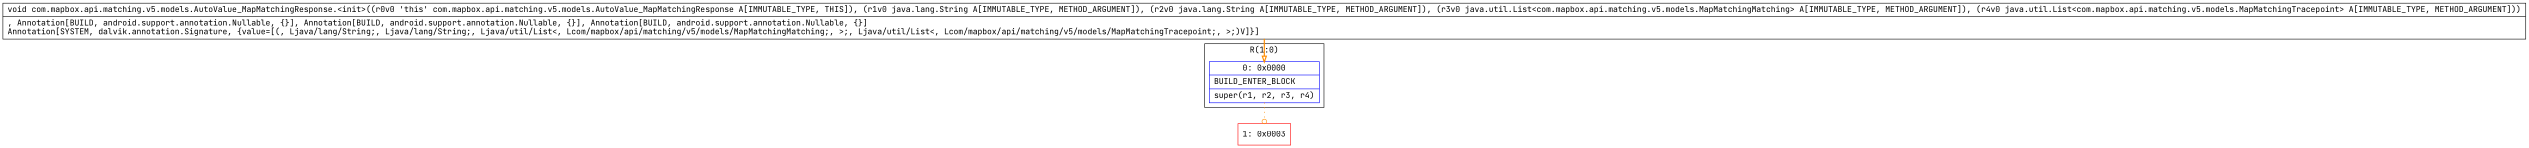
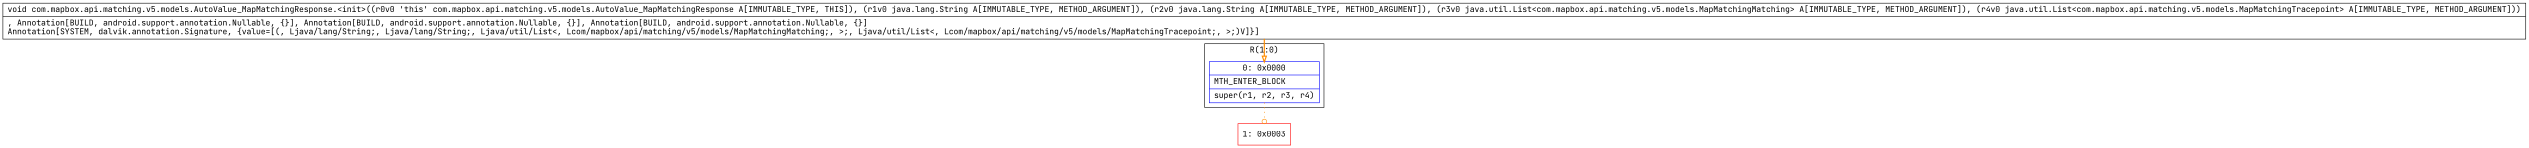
  digraph {
    fontname="JetBrains Mono"
    node [shape=record fontname="JetBrains Mono"]
    edge [color=darkorange fontname="JetBrains Mono"]
-   n1 [color=blue label="{0\:\ 0x0000|BUILD_ENTER_BLOCK\l|super(r1, r2, r3, r4)\l}"]
+   n1 [color=blue label="{0\:\ 0x0000|MTH_ENTER_BLOCK\l|super(r1, r2, r3, r4)\l}"]
    n2 [color=red label="{1\:\ 0x0003}"]
    n3 [label="{void com.mapbox.api.matching.v5.models.AutoValue_MapMatchingResponse.\<init\>((r0v0 'this' com.mapbox.api.matching.v5.models.AutoValue_MapMatchingResponse A[IMMUTABLE_TYPE, THIS]), (r1v0 java.lang.String A[IMMUTABLE_TYPE, METHOD_ARGUMENT]), (r2v0 java.lang.String A[IMMUTABLE_TYPE, METHOD_ARGUMENT]), (r3v0 java.util.List\<com.mapbox.api.matching.v5.models.MapMatchingMatching\> A[IMMUTABLE_TYPE, METHOD_ARGUMENT]), (r4v0 java.util.List\<com.mapbox.api.matching.v5.models.MapMatchingTracepoint\> A[IMMUTABLE_TYPE, METHOD_ARGUMENT]))  | , Annotation[BUILD, android.support.annotation.Nullable, \{\}], Annotation[BUILD, android.support.annotation.Nullable, \{\}], Annotation[BUILD, android.support.annotation.Nullable, \{\}]\lAnnotation[SYSTEM, dalvik.annotation.Signature, \{value=[(, Ljava\/lang\/String;, Ljava\/lang\/String;, Ljava\/util\/List\<, Lcom\/mapbox\/api\/matching\/v5\/models\/MapMatchingMatching;, \>;, Ljava\/util\/List\<, Lcom\/mapbox\/api\/matching\/v5\/models\/MapMatchingTracepoint;, \>;)V]\}]\l}"]
    subgraph cluster_1 {
      label="R(1:0)"
      n1
    }
    n1 -> n2 [style=dotted arrowhead=odot]
    n3 -> n1 [style=bold arrowhead=onormal]
  }
